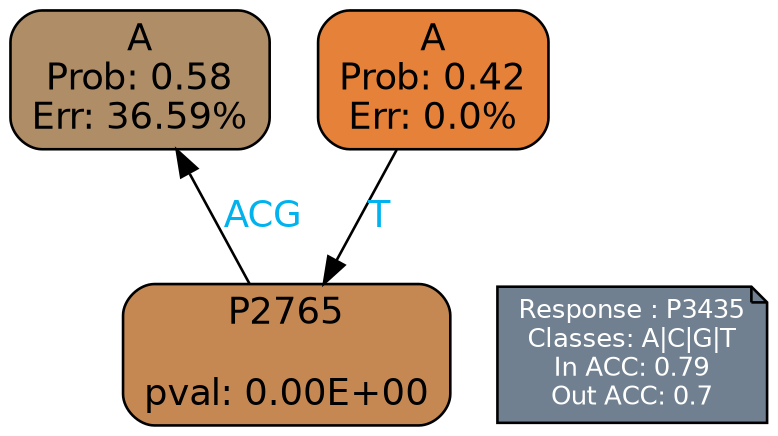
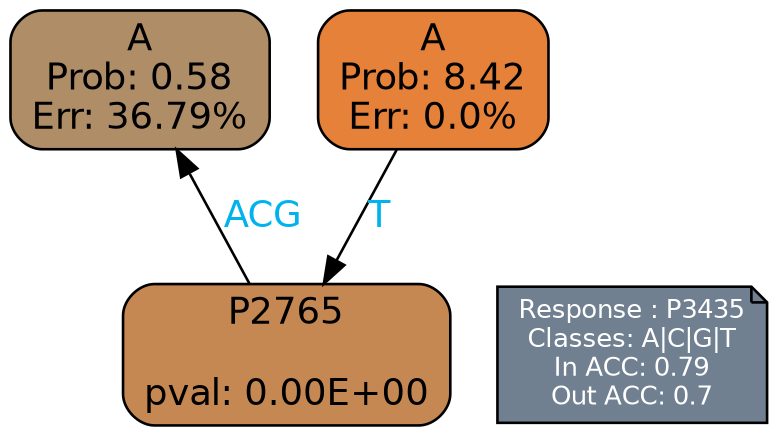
  digraph {
    ranksep=equally
    splines=polylines
    node [color=black fontname=helvetica shape=box style="filled, rounded"]
    edge [fontcolor=deepskyblue2 fontname=helvetica]
-   n1 [fillcolor="#af8d67" label="A\nProb: 0.58\nErr: 36.59%"]
-   n2 [fillcolor="#e58139" label="A\nProb: 0.42\nErr: 0.0%"]
+   n1 [fillcolor="#af8d67" label="A\nProb: 0.58\nErr: 36.79%"]
+   n2 [fillcolor="#e58139" label="A\nProb: 8.42\nErr: 0.0%"]
    n3 [align=left fillcolor=slategray fontcolor=white fontsize=10 label="Response : P3435\nClasses: A|C|G|T\nIn ACC: 0.79\nOut ACC: 0.7\n" shape=note style=filled]
    n4 [fillcolor="#c58853" label="P2765\n\npval: 0.00E+00"]
    subgraph sub_1 {
      rank=same
      n1
      n2
    }
    subgraph sub_2 {
      rank=same
      n3
      n4
    }
    n2 -> n4 [label=T]
    n4 -> n1 [label=ACG]
  }
